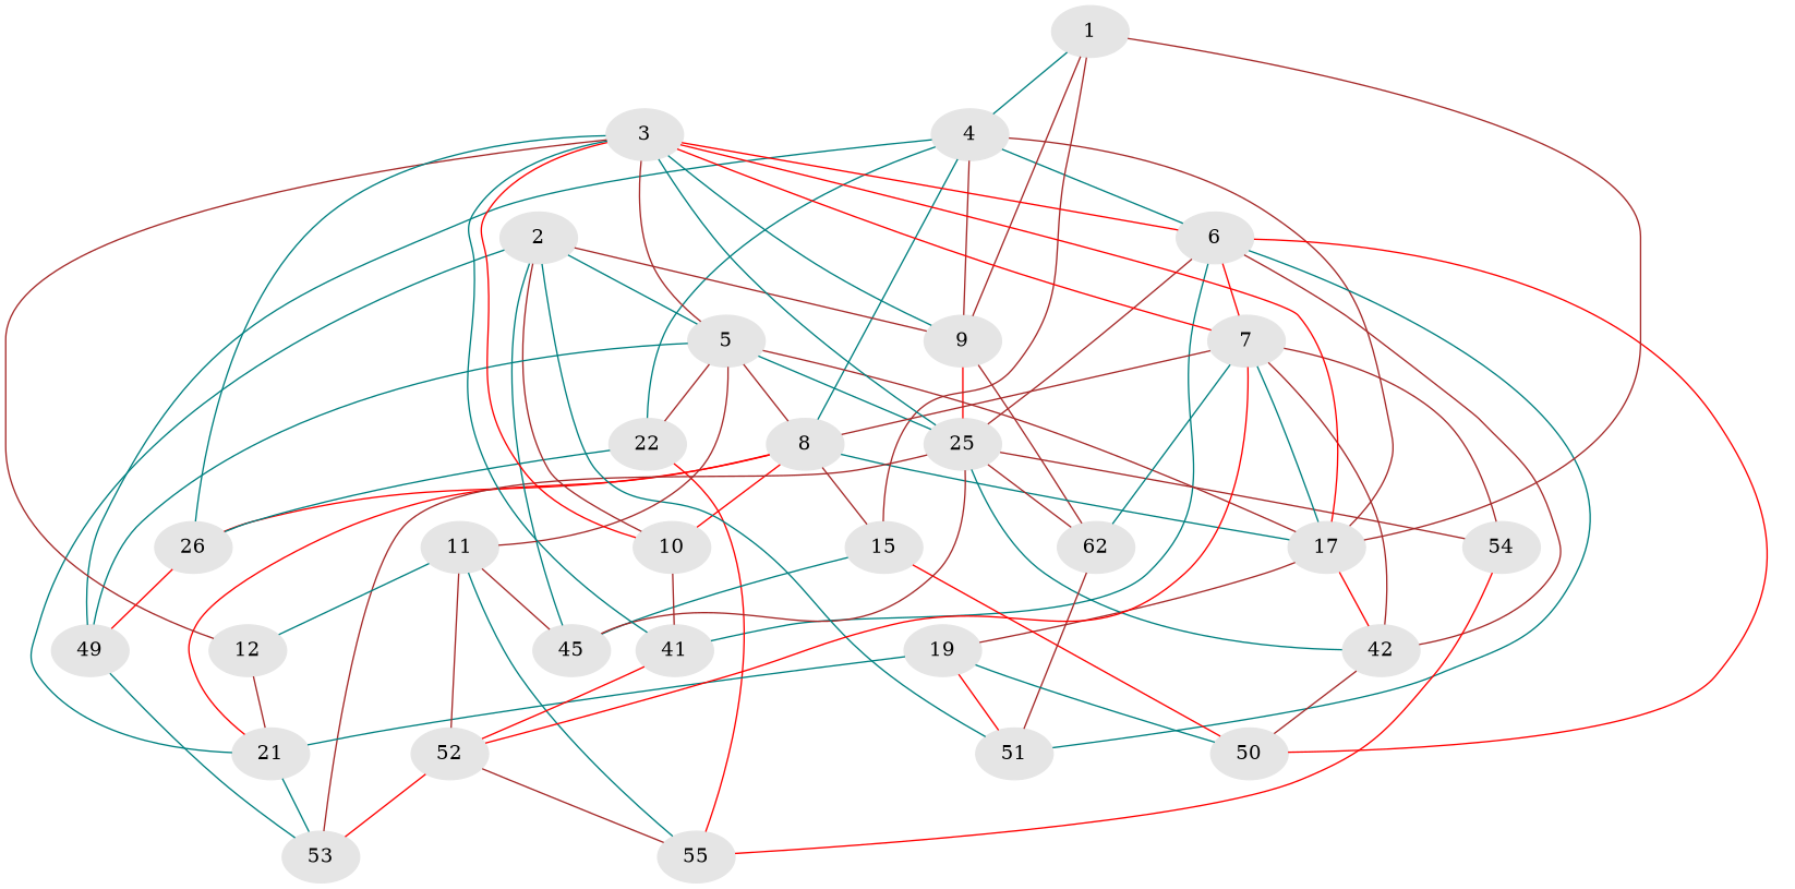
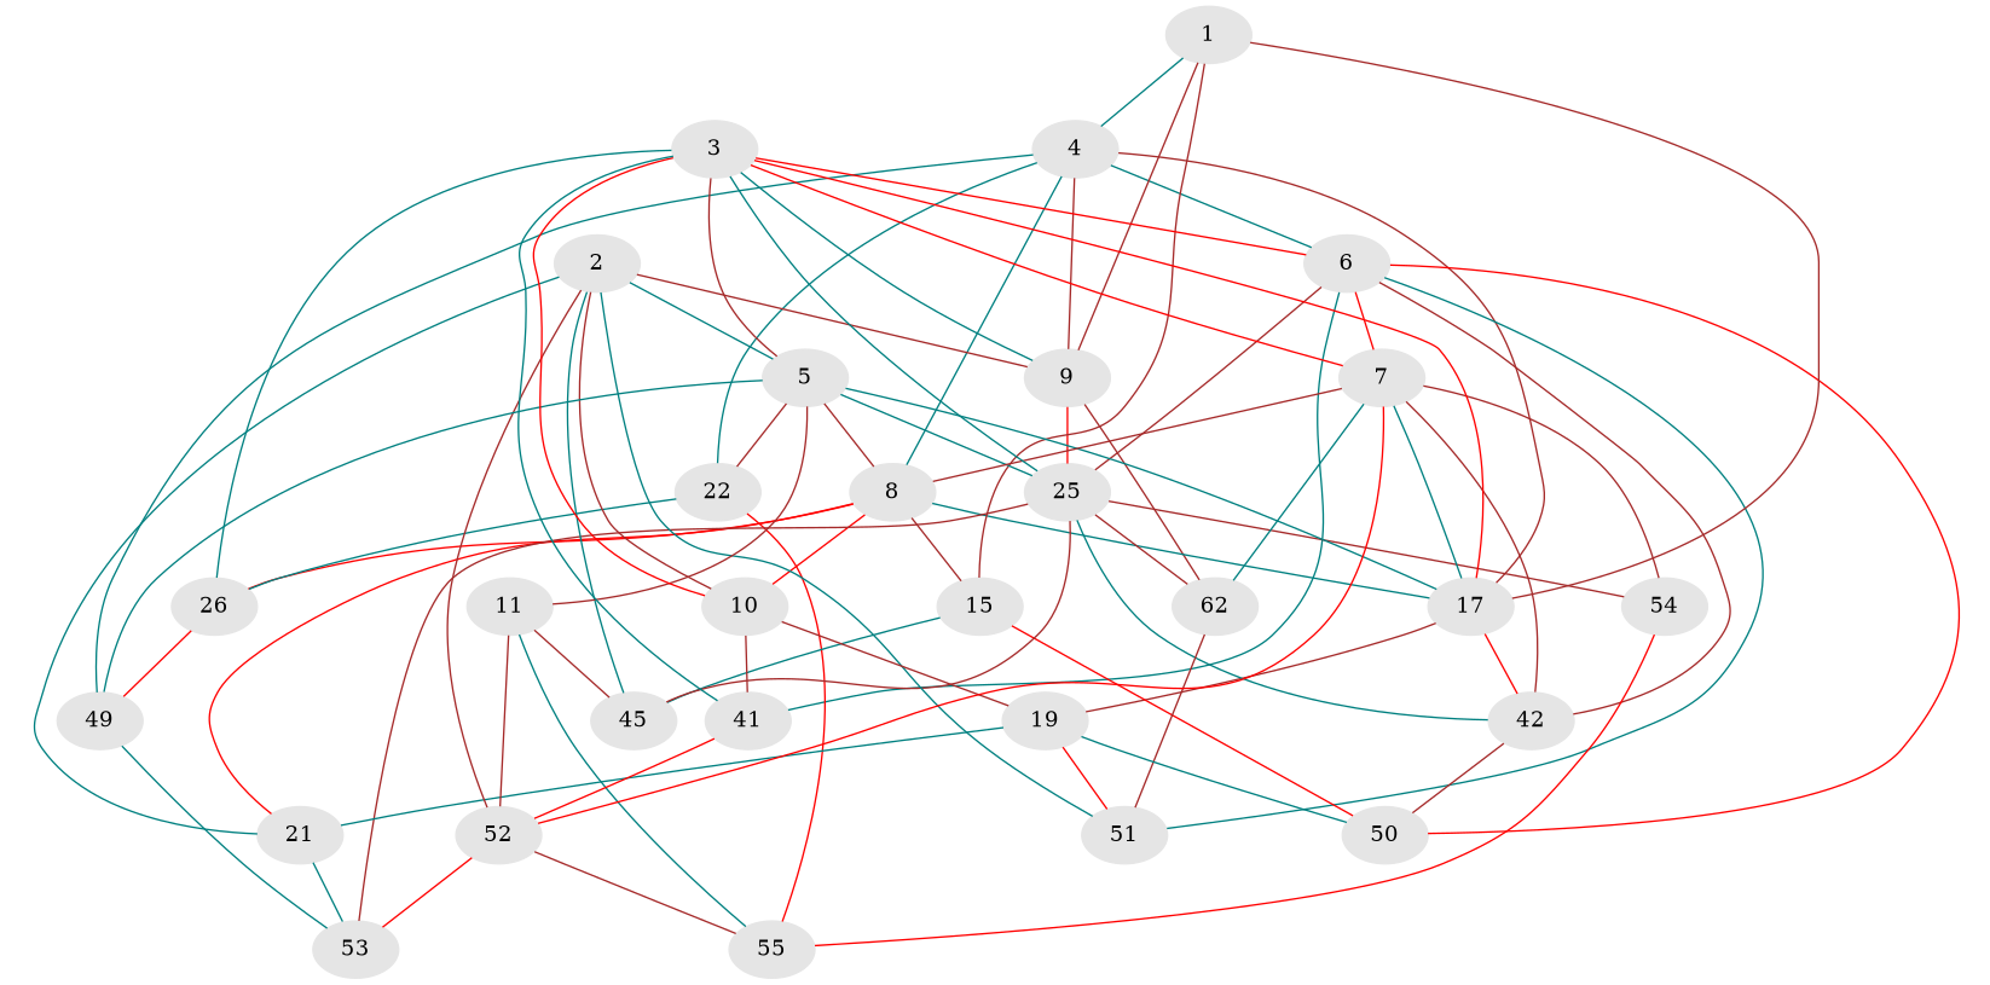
  graph {
    node [color=gray90 style=filled]
    edge [color=brown]
    4 [super="+34+29"]
    9 [super="+16"]
    17 [super="+30+38"]
    6 [super="+14"]
    8 [super="+33+43"]
    22
    49
    1
    15
    25 [super="+31"]
    n11 [label=62]
    45
    50
    42 [super="+46"]
    19 [super="+56+40"]
    2 [super="+60+18"]
    5 [super="+44+37"]
    10 [super="+24"]
    21 [super="+27"]
    51
    52 [super="+61"]
    11 [super="+23"]
    7 [super="+35+48"]
    54
    41
    53
    55
    3 [super="+20+13"]
-   12
    26
    4 -- 9
    4 -- 17 [weight=2]
    4 -- 6 [color=teal]
    4 -- 8 [color=teal]
    4 -- 22 [color=teal]
    4 -- 49 [color=teal]
    9 -- 25 [color=red]
    9 -- n11
    17 -- 42 [color=red]
    17 -- 19 [weight=2]
    6 -- 25
    6 -- 50 [color=red]
    6 -- 42
    6 -- 51 [color=teal]
    6 -- 7 [color=red]
    6 -- 41 [color=teal]
    8 -- 17 [color=teal]
    8 -- 15
    8 -- 10 [color=red]
    8 -- 21 [color=red]
    8 -- 26 [color=red]
    22 -- 55 [color=red]
    22 -- 26 [color=teal]
    49 -- 53 [color=teal]
    1 -- 4 [color=teal]
    1 -- 9
    1 -- 17
    1 -- 15
    15 -- 45 [color=teal]
    15 -- 50 [color=red]
    25 -- n11
    25 -- 45
    25 -- 42 [color=teal]
    25 -- 54 [weight=2]
    25 -- 53
    n11 -- 51
    42 -- 50
    19 -- 50 [color=teal]
    19 -- 21 [color=teal weight=2]
    19 -- 51 [color=red]
    2 -- 9
    2 -- 45 [color=teal]
    2 -- 5 [color=teal]
    2 -- 10
    2 -- 21 [color=teal]
    2 -- 51 [color=teal]
-   5 -- 17
+   2 -- 52
+   5 -- 17 [color=teal]
    5 -- 8
    5 -- 22
    5 -- 49 [color=teal]
    5 -- 25 [color=teal]
    5 -- 11
+   10 -- 19 [weight=2]
    10 -- 41
    21 -- 53 [color=teal]
    52 -- 53 [color=red]
    52 -- 55
    11 -- 45
    11 -- 52
    11 -- 55 [color=teal]
-   11 -- 12 [color=teal weight=2]
    7 -- 17 [color=teal]
    7 -- 8
    7 -- n11 [color=teal]
    7 -- 42 [weight=2]
    7 -- 52 [color=red]
    7 -- 54
    54 -- 55 [color=red]
    41 -- 52 [color=red]
    3 -- 9 [color=teal]
    3 -- 17 [color=red]
    3 -- 6 [color=red]
    3 -- 25 [color=teal]
    3 -- 5
    3 -- 10 [color=red]
    3 -- 7 [color=red]
    3 -- 41 [color=teal]
-   3 -- 12
    3 -- 26 [color=teal]
-   12 -- 21
    26 -- 49 [color=red]
  }
